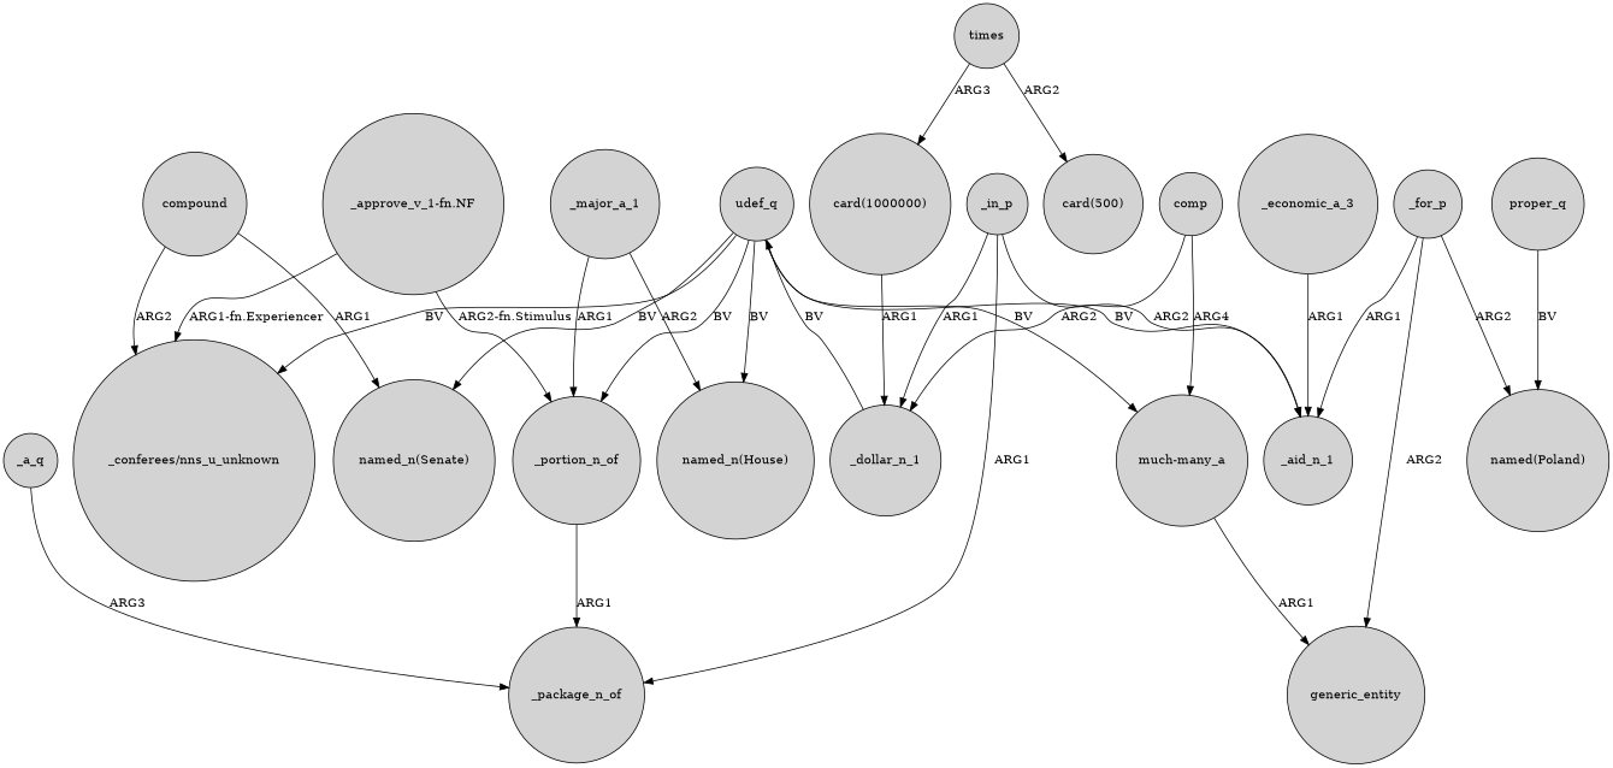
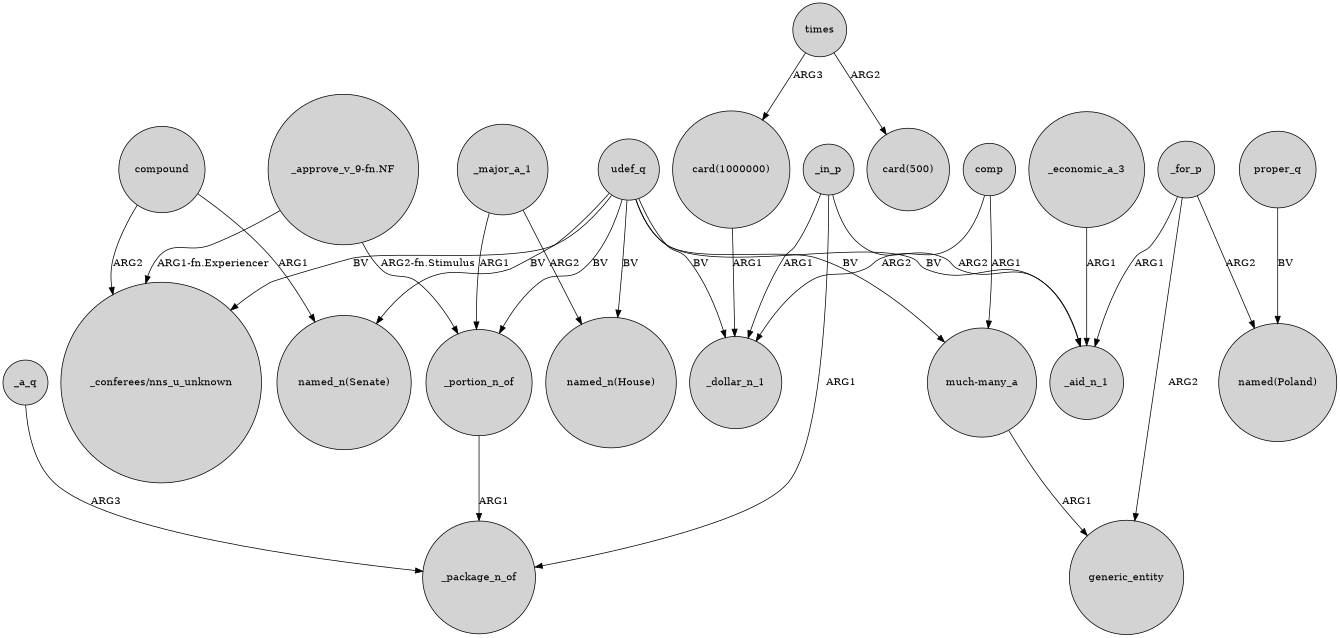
  digraph {
    node [shape=circle style=filled]
    udef_q
    "named_n(House)"
    _dollar_n_1
    "_conferees/nns_u_unknown"
    _aid_n_1
    _portion_n_of
    "named_n(Senate)"
    "much-many_a"
    _package_n_of
    "card(1000000)"
    _for_p
    generic_entity
    "named(Poland)"
    compound
    _in_p
    proper_q
    comp
    times
    "card(500)"
-   "_approve_v_1-fn.NF"
+   "_approve_v_1-fn.NF" [label="_approve_v_9-fn.NF"]
    n21 [label=_economic_a_3]
    _a_q
    _major_a_1
    udef_q -> "named_n(House)" [label=BV]
-   _dollar_n_1 -> udef_q [label=BV]
+   udef_q -> _dollar_n_1 [label=BV]
    udef_q -> "_conferees/nns_u_unknown" [label=BV]
    udef_q -> _aid_n_1 [label=BV]
    udef_q -> _portion_n_of [label=BV]
    udef_q -> "named_n(Senate)" [label=BV]
    udef_q -> "much-many_a" [label=BV]
    _portion_n_of -> _package_n_of [label=ARG1]
    "much-many_a" -> generic_entity [label=ARG1]
    "card(1000000)" -> _dollar_n_1 [label=ARG1]
    _for_p -> _aid_n_1 [label=ARG1]
    _for_p -> generic_entity [label=ARG2]
    _for_p -> "named(Poland)" [label=ARG2]
    compound -> "_conferees/nns_u_unknown" [label=ARG2]
    compound -> "named_n(Senate)" [label=ARG1]
    _in_p -> _dollar_n_1 [label=ARG1]
    _in_p -> _aid_n_1 [label=ARG2]
    _in_p -> _package_n_of [label=ARG1]
    proper_q -> "named(Poland)" [label=BV]
    comp -> _dollar_n_1 [label=ARG2]
-   comp -> "much-many_a" [label=ARG4]
+   comp -> "much-many_a" [label=ARG1]
    times -> "card(1000000)" [label=ARG3]
    times -> "card(500)" [label=ARG2]
    "_approve_v_1-fn.NF" -> "_conferees/nns_u_unknown" [label="ARG1-fn.Experiencer"]
    "_approve_v_1-fn.NF" -> _portion_n_of [label="ARG2-fn.Stimulus"]
    n21 -> _aid_n_1 [label=ARG1]
    _a_q -> _package_n_of [label=ARG3]
    _major_a_1 -> "named_n(House)" [label=ARG2]
    _major_a_1 -> _portion_n_of [label=ARG1]
  }
